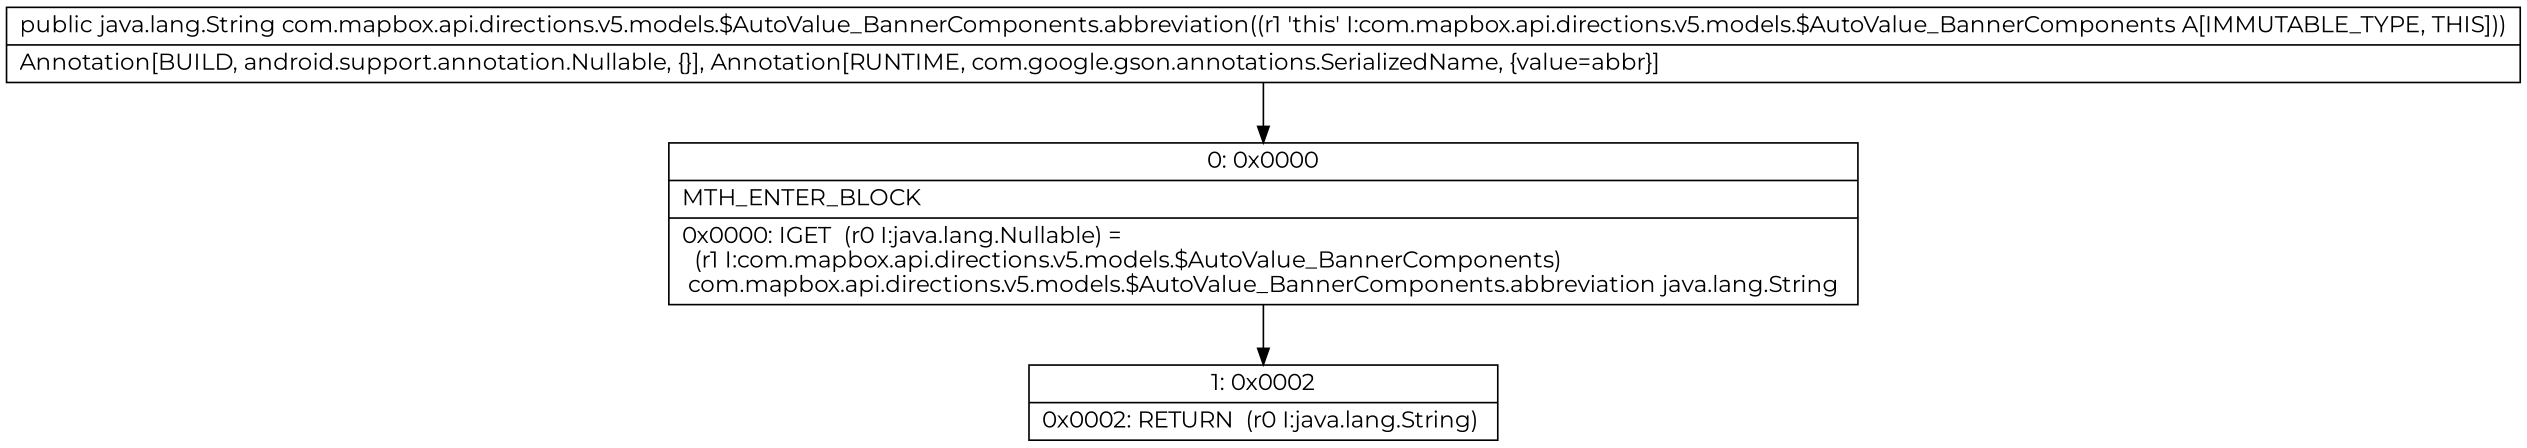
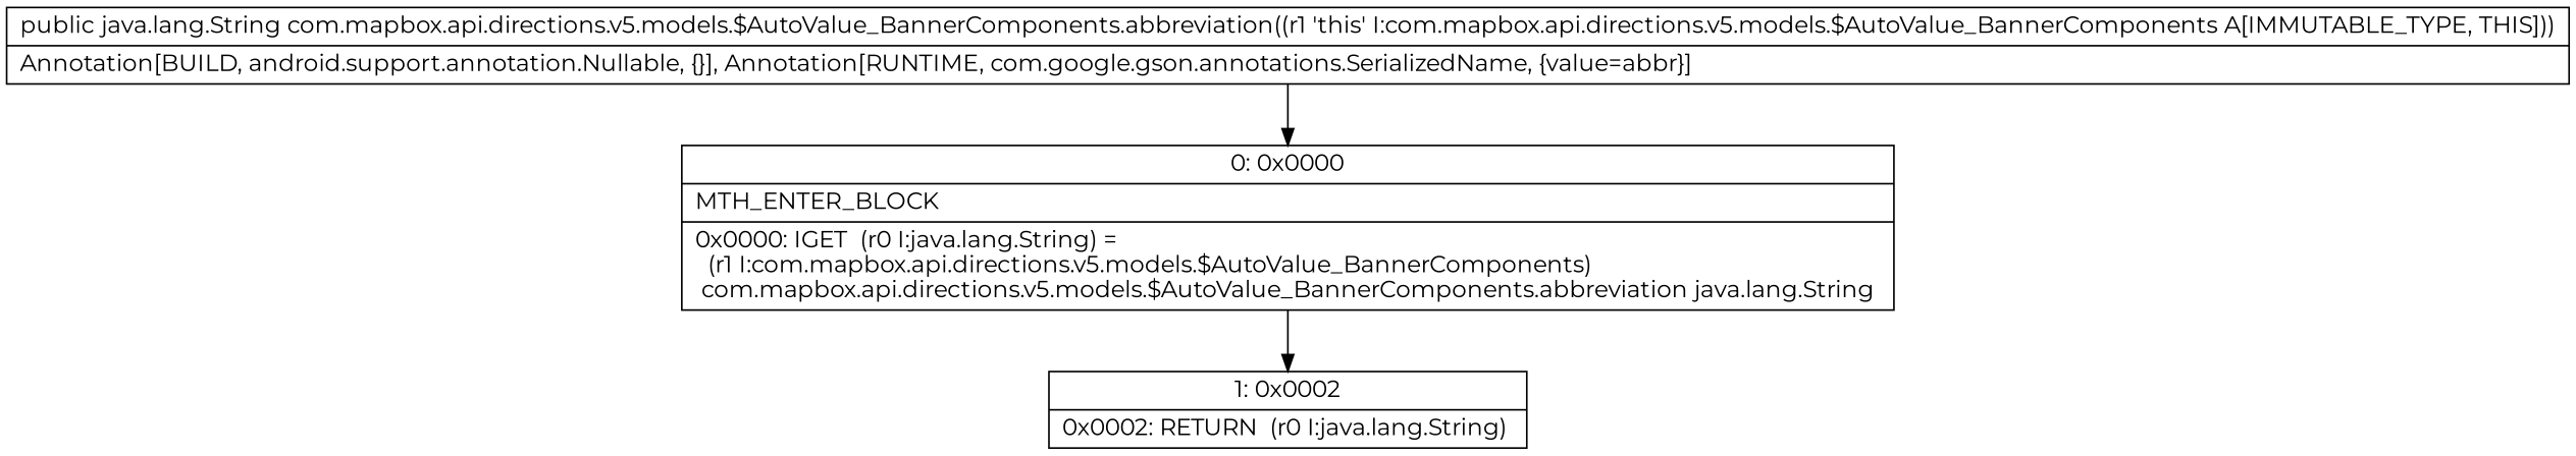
  digraph {
    fontname=Montserrat
    node [shape=record fontname=Montserrat]
    edge [fontname=Montserrat]
-   n1 [label="{0\:\ 0x0000|MTH_ENTER_BLOCK\l|0x0000: IGET  (r0 I:java.lang.Nullable) = \l  (r1 I:com.mapbox.api.directions.v5.models.$AutoValue_BannerComponents)\l com.mapbox.api.directions.v5.models.$AutoValue_BannerComponents.abbreviation java.lang.String \l}"]
+   n1 [label="{0\:\ 0x0000|MTH_ENTER_BLOCK\l|0x0000: IGET  (r0 I:java.lang.String) = \l  (r1 I:com.mapbox.api.directions.v5.models.$AutoValue_BannerComponents)\l com.mapbox.api.directions.v5.models.$AutoValue_BannerComponents.abbreviation java.lang.String \l}"]
    n2 [label="{1\:\ 0x0002|0x0002: RETURN  (r0 I:java.lang.String) \l}"]
    n3 [label="{public java.lang.String com.mapbox.api.directions.v5.models.$AutoValue_BannerComponents.abbreviation((r1 'this' I:com.mapbox.api.directions.v5.models.$AutoValue_BannerComponents A[IMMUTABLE_TYPE, THIS]))  | Annotation[BUILD, android.support.annotation.Nullable, \{\}], Annotation[RUNTIME, com.google.gson.annotations.SerializedName, \{value=abbr\}]\l}"]
    n1 -> n2
    n3 -> n1
  }
